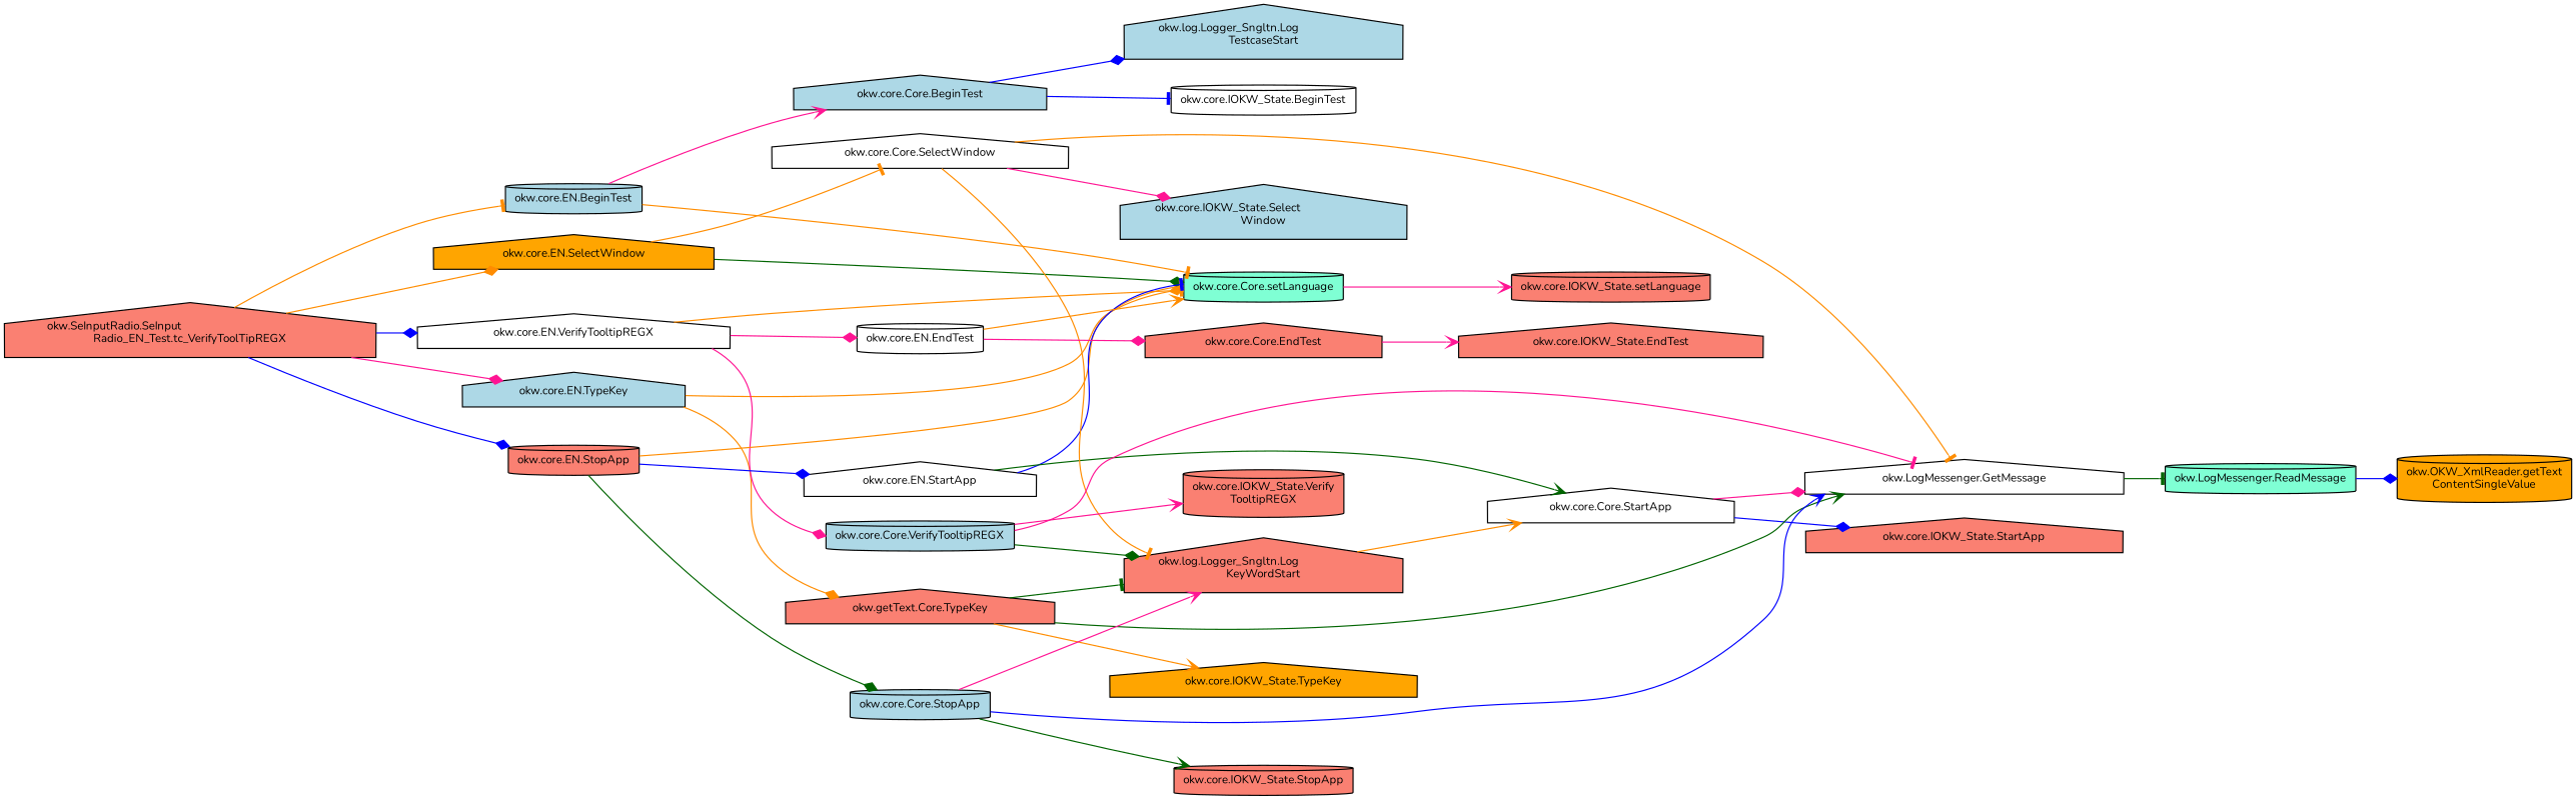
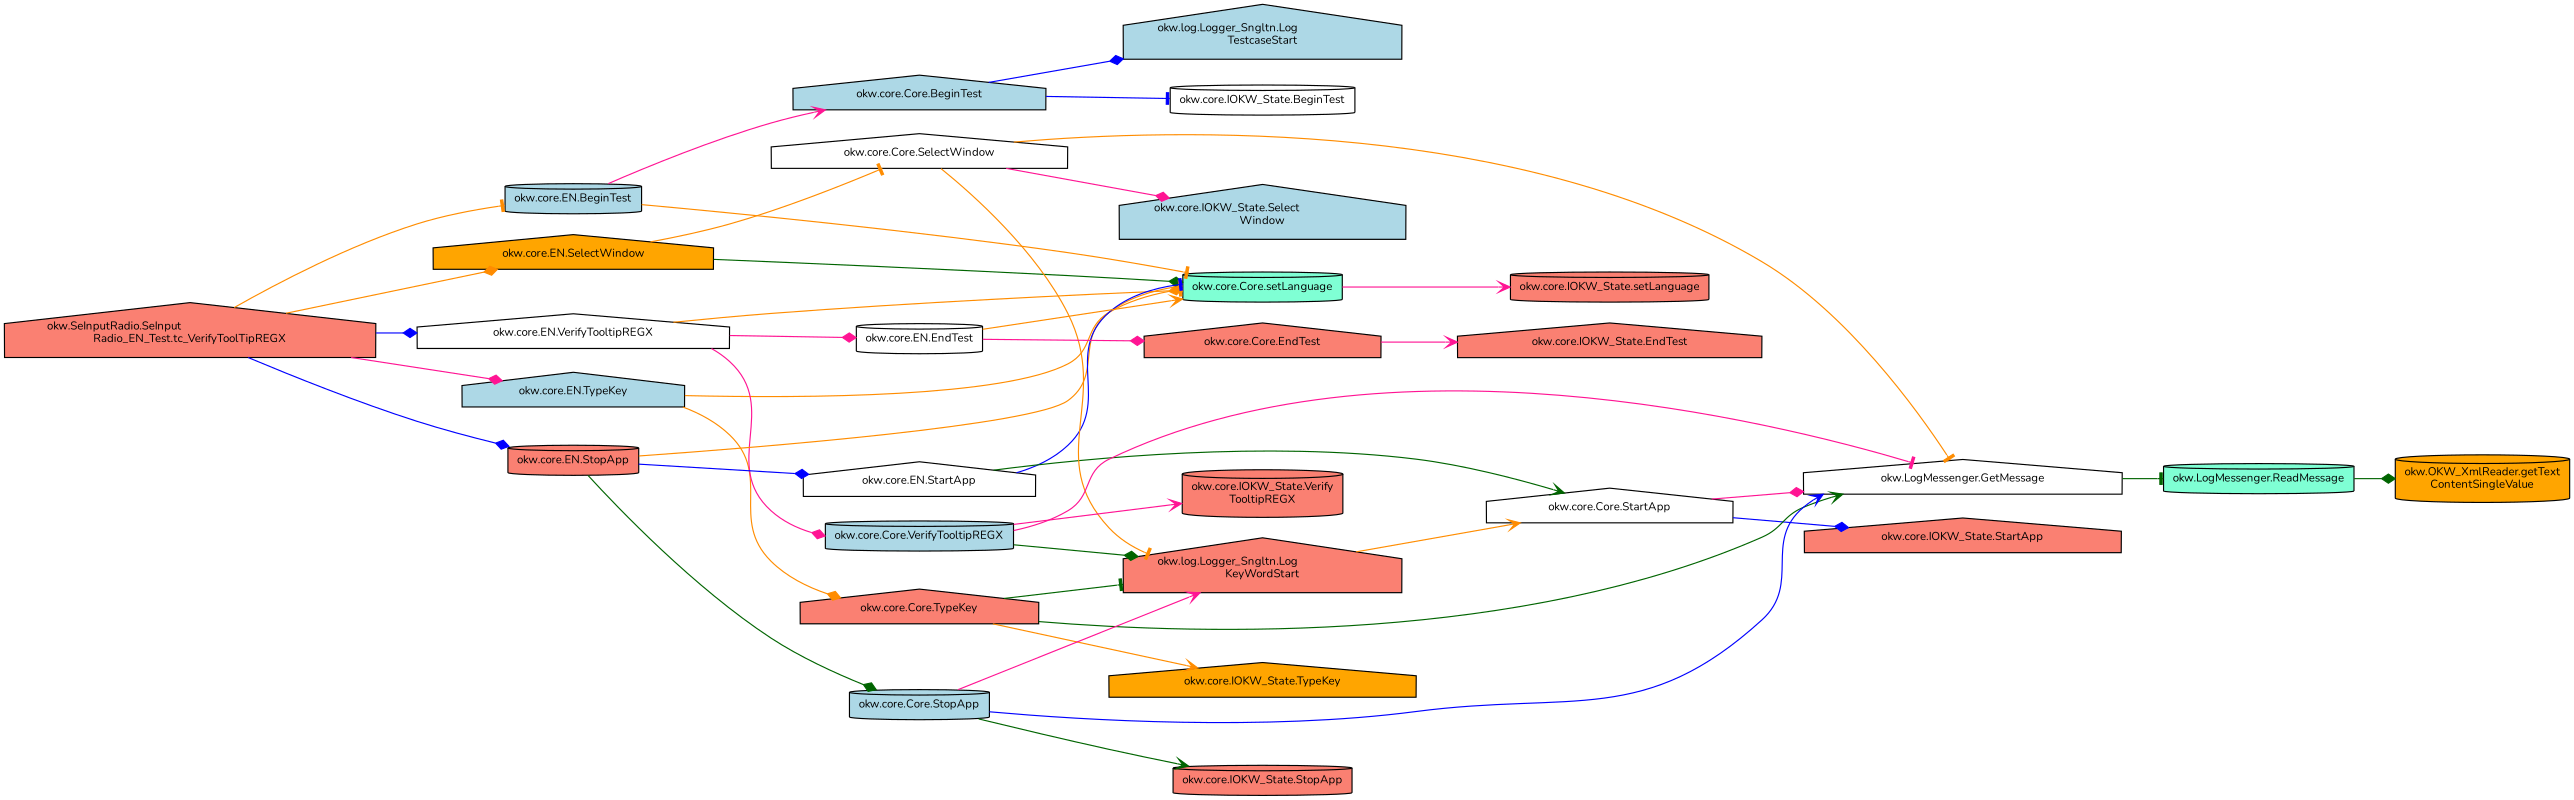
  digraph {
    fontname=Nunito
    rankdir=LR
    node [color=black fillcolor=salmon fontname=Nunito fontsize=10 shape=house style=filled]
    edge [arrowhead=diamond color=darkorange fontname=Nunito fontsize=10 labelfontname=Helvetica labelfontsize=10 style=solid]
    n1 [fontcolor=black height=0.2 label="okw.SeInputRadio.SeInput\lRadio_EN_Test.tc_VerifyToolTipREGX" width=0.4]
    n2 [fillcolor=lightblue height=0.2 label="okw.core.EN.BeginTest" shape=cylinder width=0.4]
    n3 [fillcolor=lightblue height=0.2 label="okw.core.EN.TypeKey" width=0.4]
    n4 [fillcolor=orange height=0.2 label="okw.core.EN.SelectWindow" width=0.4]
    n5 [fillcolor=white height=0.2 label="okw.core.EN.VerifyTooltipREGX" width=0.4]
    n6 [height=0.2 label="okw.core.EN.StopApp" shape=cylinder width=0.4]
    n7 [fillcolor=aquamarine height=0.2 label="okw.core.Core.setLanguage" shape=cylinder width=0.4]
    n8 [fillcolor=lightblue height=0.2 label="okw.core.Core.BeginTest" width=0.4]
    n9 [fillcolor=white height=0.2 label="okw.core.EN.StartApp" width=0.4]
    n10 [fillcolor=white height=0.2 label="okw.core.Core.StartApp" width=0.4]
-   n11 [height=0.2 label="okw.getText.Core.TypeKey" width=0.4]
+   n11 [height=0.2 label="okw.core.Core.TypeKey" width=0.4]
    n12 [fillcolor=white height=0.2 label="okw.core.Core.SelectWindow" width=0.4]
    n13 [fillcolor=white height=0.2 label="okw.core.EN.EndTest" shape=cylinder width=0.4]
    n14 [fillcolor=lightblue height=0.2 label="okw.core.Core.VerifyTooltipREGX" shape=cylinder width=0.4]
    n15 [fillcolor=lightblue height=0.2 label="okw.core.Core.StopApp" shape=cylinder width=0.4]
    n16 [height=0.2 label="okw.core.Core.EndTest" width=0.4]
    n17 [height=0.2 label="okw.core.IOKW_State.setLanguage" shape=cylinder width=0.4]
    n18 [fillcolor=lightblue height=0.2 label="okw.log.Logger_Sngltn.Log\lTestcaseStart" width=0.4]
    n19 [fillcolor=white height=0.2 label="okw.core.IOKW_State.BeginTest" shape=cylinder width=0.4]
    n20 [fillcolor=white height=0.2 label="okw.LogMessenger.GetMessage" width=0.4]
    n21 [height=0.2 label="okw.core.IOKW_State.StartApp" width=0.4]
    n22 [height=0.2 label="okw.log.Logger_Sngltn.Log\lKeyWordStart" width=0.4]
    n23 [fillcolor=aquamarine height=0.2 label="okw.LogMessenger.ReadMessage" shape=cylinder width=0.4]
    n24 [fillcolor=orange height=0.2 label="okw.OKW_XmlReader.getText\lContentSingleValue" shape=cylinder width=0.4]
    n25 [fillcolor=orange height=0.2 label="okw.core.IOKW_State.TypeKey" width=0.4]
    n26 [fillcolor=lightblue height=0.2 label="okw.core.IOKW_State.Select\lWindow" width=0.4]
    n27 [height=0.2 label="okw.core.IOKW_State.Verify\lTooltipREGX" shape=cylinder width=0.4]
    n28 [height=0.2 label="okw.core.IOKW_State.StopApp" shape=cylinder width=0.4]
    n29 [height=0.2 label="okw.core.IOKW_State.EndTest" width=0.4]
    n1 -> n2 [arrowhead=tee]
    n1 -> n3 [color=deeppink]
    n1 -> n4
    n1 -> n5 [color=blue]
    n1 -> n6 [color=blue]
    n2 -> n7 [arrowhead=tee]
    n2 -> n8 [arrowhead=vee color=deeppink]
    n3 -> n7
    n3 -> n11
    n4 -> n7 [color=darkgreen]
    n4 -> n12 [arrowhead=tee]
    n5 -> n7 [arrowhead=tee]
    n5 -> n13 [color=deeppink]
    n5 -> n14 [color=deeppink]
    n6 -> n7 [arrowhead=tee]
    n6 -> n9 [color=blue]
    n6 -> n15 [color=darkgreen]
    n7 -> n17 [arrowhead=vee color=deeppink]
    n8 -> n18 [color=blue]
    n8 -> n19 [arrowhead=tee color=blue]
    n9 -> n7 [arrowhead=tee color=blue]
    n9 -> n10 [arrowhead=vee color=darkgreen]
    n10 -> n20 [color=deeppink]
    n10 -> n21 [color=blue]
    n11 -> n20 [arrowhead=vee color=darkgreen]
    n11 -> n22 [arrowhead=tee color=darkgreen]
    n11 -> n25 [arrowhead=vee]
    n12 -> n20 [arrowhead=tee]
    n12 -> n22 [arrowhead=tee]
    n12 -> n26 [color=deeppink]
    n13 -> n7 [arrowhead=vee]
    n13 -> n16 [color=deeppink]
    n14 -> n20 [arrowhead=tee color=deeppink]
    n14 -> n22 [color=darkgreen]
    n14 -> n27 [arrowhead=vee color=deeppink]
    n15 -> n20 [arrowhead=vee color=blue]
    n15 -> n22 [arrowhead=vee color=deeppink]
    n15 -> n28 [arrowhead=vee color=darkgreen]
    n16 -> n29 [arrowhead=vee color=deeppink]
    n20 -> n23 [arrowhead=tee color=darkgreen]
    n22 -> n10 [arrowhead=vee]
-   n23 -> n24 [color=blue]
+   n23 -> n24 [color=darkgreen]
  }
